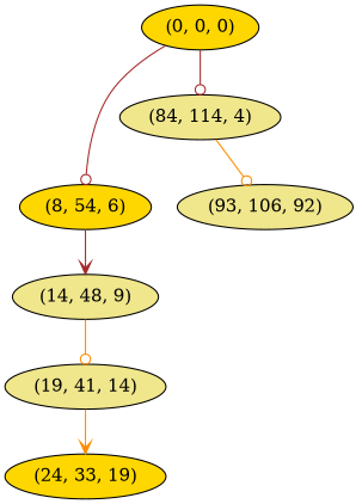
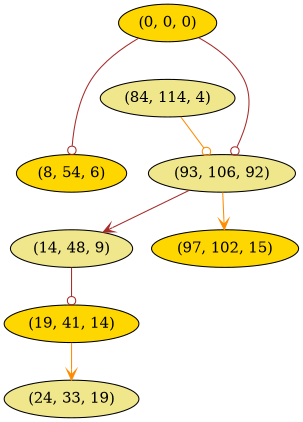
  digraph {
    node [fillcolor=khaki style=filled]
    edge [arrowhead=odot color=darkorange]
    "(0, 0, 0)" [fillcolor=gold]
    "(8, 54, 6)" [fillcolor=gold]
    "(84, 114, 4)"
    "(14, 48, 9)"
    n5 [label="(93, 106, 92)"]
-   "(19, 41, 14)"
-   "(24, 33, 19)" [fillcolor=gold]
+   "(19, 41, 14)" [fillcolor=gold]
+   "(24, 33, 19)"
+   "(97, 102, 15)" [fillcolor=gold]
    "(0, 0, 0)" -> "(8, 54, 6)" [color=brown]
-   "(0, 0, 0)" -> "(84, 114, 4)" [color=brown]
-   "(8, 54, 6)" -> "(14, 48, 9)" [arrowhead=vee color=brown]
+   "(0, 0, 0)" -> n5 [color=brown]
+   n5 -> "(14, 48, 9)" [arrowhead=vee color=brown]
    "(84, 114, 4)" -> n5
-   "(14, 48, 9)" -> "(19, 41, 14)"
+   "(14, 48, 9)" -> "(19, 41, 14)" [color=brown]
+   n5 -> "(97, 102, 15)" [arrowhead=vee]
    "(19, 41, 14)" -> "(24, 33, 19)" [arrowhead=vee]
  }
